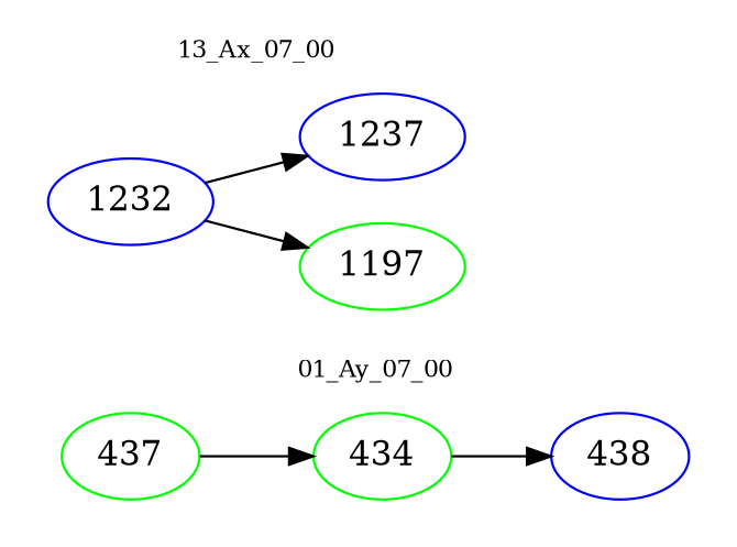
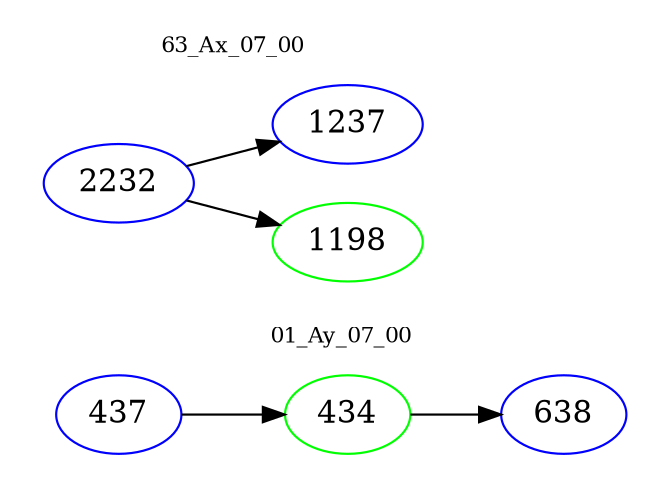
  digraph {
    rankdir=LR
    node [color=green]
    edge [color=black]
    n1 [label=434]
-   n2 [color=blue label=438]
-   n3 [label=437]
-   n4 [color=blue label=1232]
-   n5 [label=1197]
+   n2 [color=blue label=638]
+   n3 [color=blue label=437]
+   n4 [color=blue label=2232]
+   n5 [label=1198]
    n6 [color=blue label=1237]
    subgraph cluster_1 {
      color=white
      fontsize=10
      label="01_Ay_07_00"
      n1
      n2
      n3
    }
    subgraph cluster_2 {
      color=white
      fontsize=10
-     label="13_Ax_07_00"
+     label="63_Ax_07_00"
      n4
      n5
      n6
    }
    n1 -> n2
    n3 -> n1
    n4 -> n5
    n4 -> n6
  }
